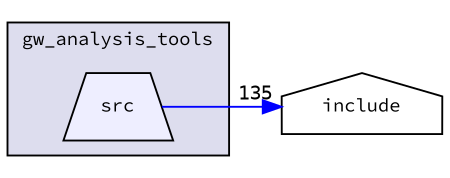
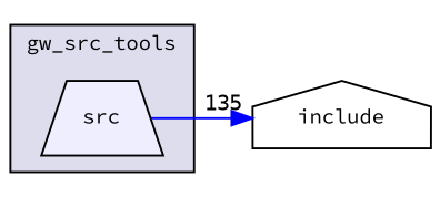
  digraph {
    compound=true
    rankdir=LR
    fontname="Source Code Pro"
    node [fontname="Source Code Pro" fontsize=10 style=filled color=black]
    n1 [fillcolor="#eeeeff" label=src pencolor=black shape=trapezium]
    n2 [fillcolor=white label=include shape=house]
    subgraph cluster_1 {
      bgcolor="#ddddee"
      fontsize=10
-     label=gw_analysis_tools
+     label=gw_src_tools
      pencolor=black
      n1
    }
    n1 -> n2 [headlabel=135 labeldistance=1.5 labelfontname=Helvetica labelfontsize=10 color=blue fontname="Source Code Pro"]
  }
